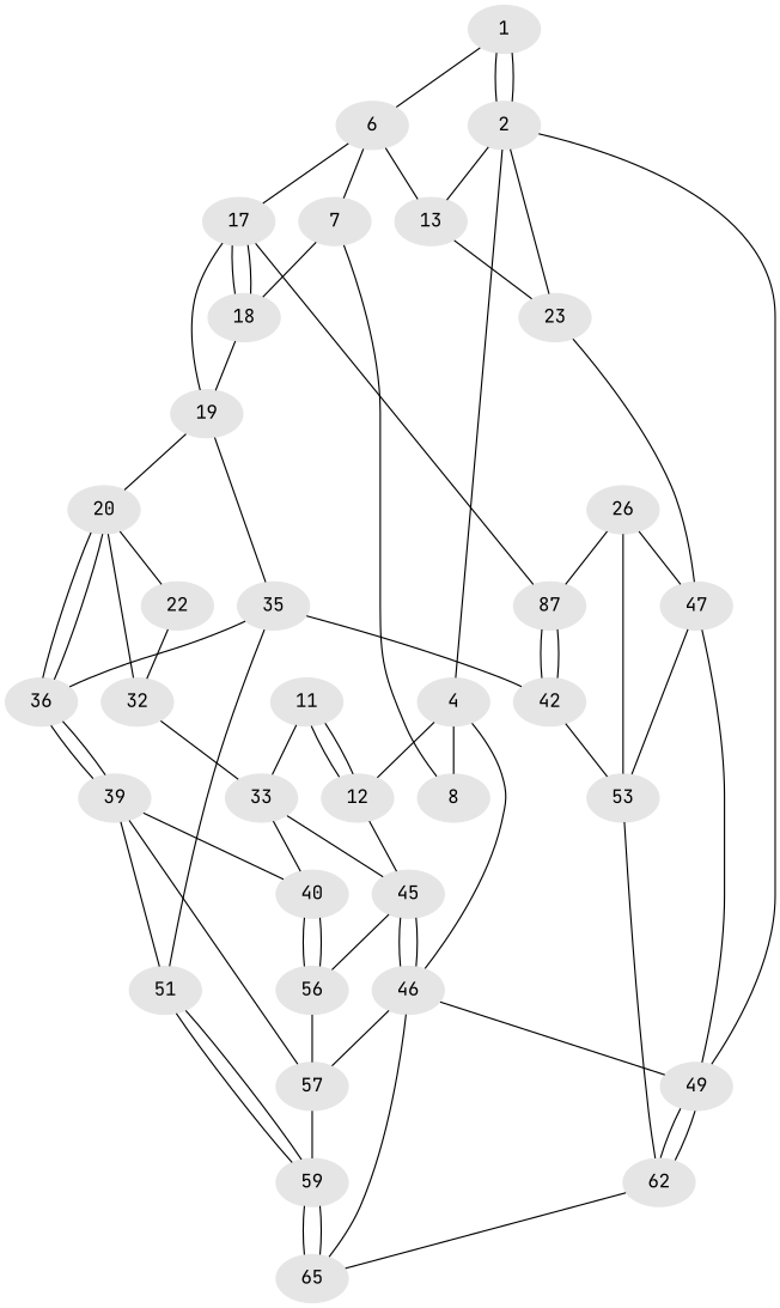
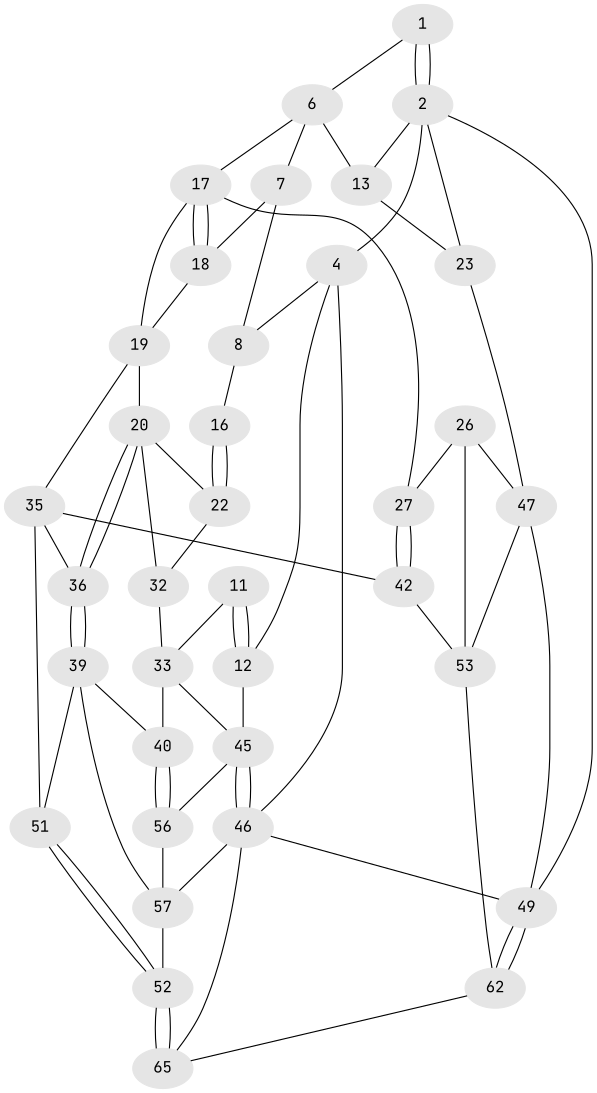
  graph {
    fontname="JetBrains Mono"
    node [color=gray90 fontname="JetBrains Mono" style=filled]
    edge [fontname="JetBrains Mono"]
    2 [super="+3"]
    1
    6 [super="+14"]
    4 [super="+5"]
    13 [super="+24"]
    23 [super="+31"]
    49
    7 [super="+15"]
    17 [super="+28"]
    8 [super="+9"]
    12 [super="+37"]
    46 [super="+64"]
    47 [super="+50"]
    62 [super="+63"]
+   16
    45 [super="+55"]
    57 [super="+58"]
    65 [super="+66"]
    18
    19 [super="+30"]
-   27 [label=87]
+   27
    22 [super="+29"]
    11 [super="+34"]
    33 [super="+54"]
    32 [super="+38"]
    40 [super="+41"]
    56
    20 [super="+21"]
    35 [super="+44"]
    42 [super="+43"]
    36
    51
    39 [super="+52"]
    53 [super="+61"]
    26 [super="+48"]
-   59 [super="+60"]
+   59 [super="+60" label=52]
    2 -- 4
    2 -- 13
    2 -- 23
    2 -- 49
    1 -- 2
    1 -- 2
    1 -- 6
    6 -- 13
    6 -- 7
    6 -- 17
    4 -- 8
    4 -- 12
    4 -- 46
    13 -- 23
    23 -- 47
    49 -- 62
    49 -- 62
    7 -- 8
    7 -- 18
    17 -- 18
    17 -- 18
    17 -- 19
    17 -- 27
+   8 -- 16
    12 -- 45
    46 -- 49
    46 -- 57
    46 -- 65
    47 -- 49
    47 -- 53
    62 -- 65
+   16 -- 22
+   16 -- 22
    45 -- 46
    45 -- 46
    45 -- 56
    57 -- 59
    18 -- 19
    19 -- 20
    19 -- 35
    27 -- 42
    27 -- 42
    22 -- 32
    11 -- 12 [weight=2]
    11 -- 12
    11 -- 33
    33 -- 45
    33 -- 40
    32 -- 33
    40 -- 56
    40 -- 56
    56 -- 57
    20 -- 22
    20 -- 32
    20 -- 36
    20 -- 36
    35 -- 42
    35 -- 36
    35 -- 51
    42 -- 53
    36 -- 39
    36 -- 39
    51 -- 59
    51 -- 59
    39 -- 57
    39 -- 40
    39 -- 51
    53 -- 62
    26 -- 47
    26 -- 27
    26 -- 53
    59 -- 65 [weight=2]
    59 -- 65
  }
